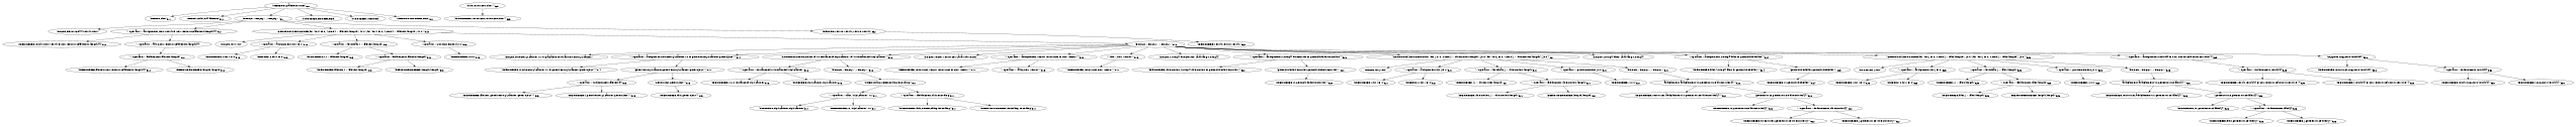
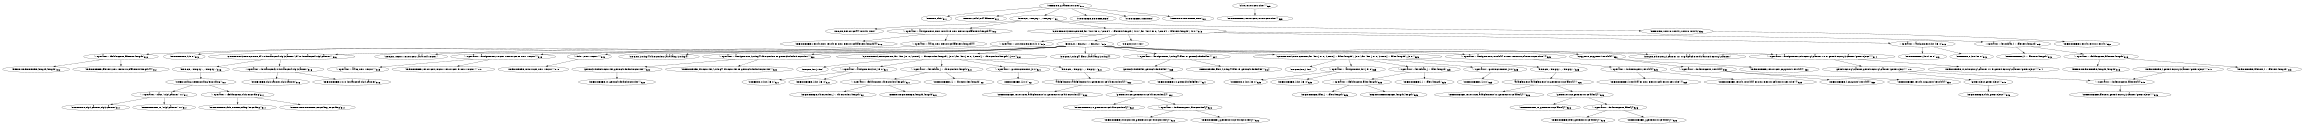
  digraph {
    n1 [label=<(METHOD,grabResources)<SUB>911</SUB>>]
    n2 [label=<(PARAM,this)<SUB>911</SUB>>]
    n3 [label=<(PARAM,FileSet[] filesets)<SUB>911</SUB>>]
    n4 [label=<(BLOCK,&lt;empty&gt;,&lt;empty&gt;)<SUB>911</SUB>>]
    n5 [label=<(MODIFIER,PROTECTED)>]
    n6 [label=<(MODIFIER,VIRTUAL)>]
    n7 [label=<(METHOD_RETURN,ANY)<SUB>911</SUB>>]
    n8 [label=<(LOCAL,Resource[][] result: ANY)>]
    n9 [label=<(&lt;operator&gt;.assignment,ANY result = new Resource[filesets.length][])<SUB>912</SUB>>]
    n10 [label=<(CONTROL_STRUCTURE,for (int i = 0; Some(i &lt; filesets.length); i++),for (int i = 0; Some(i &lt; filesets.length); i++))<SUB>913</SUB>>]
    n11 [label=<(RETURN,return result;,return result;)<SUB>932</SUB>>]
    n12 [label=<(IDENTIFIER,result,ANY result = new Resource[filesets.length][])<SUB>912</SUB>>]
    n13 [label=<(&lt;operator&gt;.alloc,new Resource[filesets.length][])>]
    n14 [label=<(LOCAL,int i: int)>]
    n15 [label=<(&lt;operator&gt;.assignment,int i = 0)<SUB>913</SUB>>]
    n16 [label=<(&lt;operator&gt;.lessThan,i &lt; filesets.length)<SUB>913</SUB>>]
    n17 [label=<(&lt;operator&gt;.postIncrement,i++)<SUB>913</SUB>>]
    n18 [label=<(BLOCK,&lt;empty&gt;,&lt;empty&gt;)<SUB>913</SUB>>]
    n19 [label=<(IDENTIFIER,result,return result;)<SUB>932</SUB>>]
    n20 [label=<(&lt;operator&gt;.fieldAccess,filesets.length)<SUB>912</SUB>>]
    n21 [label=<(IDENTIFIER,filesets,new Resource[filesets.length][])<SUB>912</SUB>>]
    n22 [label=<(FIELD_IDENTIFIER,length,length)<SUB>912</SUB>>]
    n23 [label=<(IDENTIFIER,i,int i = 0)<SUB>913</SUB>>]
    n24 [label=<(LITERAL,0,int i = 0)<SUB>913</SUB>>]
    n25 [label=<(IDENTIFIER,i,i &lt; filesets.length)<SUB>913</SUB>>]
    n26 [label=<(&lt;operator&gt;.fieldAccess,filesets.length)<SUB>913</SUB>>]
    n27 [label=<(IDENTIFIER,i,i++)<SUB>913</SUB>>]
    n28 [label=<(LOCAL,DirectoryScanner rs: org.apache.tools.ant.DirectoryScanner)>]
    n29 [label=<(&lt;operator&gt;.assignment,DirectoryScanner rs = getDirectoryScanner(getProject()))<SUB>914</SUB>>]
    n30 [label=<(CONTROL_STRUCTURE,if (rs instanceof ZipScanner),if (rs instanceof ZipScanner))<SUB>916</SUB>>]
    n31 [label=<(LOCAL,Vector resources: java.util.Vector)>]
    n32 [label=<(&lt;operator&gt;.assignment,Vector resources = new Vector())<SUB>919</SUB>>]
    n33 [label=<(&lt;init&gt;,new Vector())<SUB>919</SUB>>]
    n34 [label=<(LOCAL,String[] directories: java.lang.String[])>]
    n35 [label=<(&lt;operator&gt;.assignment,String[] directories = getIncludedDirectories())<SUB>920</SUB>>]
    n36 [label=<(CONTROL_STRUCTURE,for (int j = 0; Some(j &lt; directories.length); j++),for (int j = 0; Some(j &lt; directories.length); j++))<SUB>921</SUB>>]
    n37 [label=<(LOCAL,String[] files: java.lang.String[])>]
    n38 [label=<(&lt;operator&gt;.assignment,String[] files = getIncludedFiles())<SUB>924</SUB>>]
    n39 [label=<(CONTROL_STRUCTURE,for (int j = 0; Some(j &lt; files.length); j++),for (int j = 0; Some(j &lt; files.length); j++))<SUB>925</SUB>>]
    n40 [label=<(&lt;operator&gt;.assignment,result[i] = new Resource[resources.size()])<SUB>929</SUB>>]
    n41 [label=<(copyInto,copyInto(result[i]))<SUB>930</SUB>>]
    n42 [label=<(IDENTIFIER,filesets,i &lt; filesets.length)<SUB>913</SUB>>]
    n43 [label=<(FIELD_IDENTIFIER,length,length)<SUB>913</SUB>>]
    n44 [label=<(IDENTIFIER,rs,DirectoryScanner rs = getDirectoryScanner(getProject()))<SUB>914</SUB>>]
    n45 [label=<(getDirectoryScanner,getDirectoryScanner(getProject()))<SUB>915</SUB>>]
    n46 [label=<(&lt;operator&gt;.instanceOf,rs instanceof ZipScanner)<SUB>916</SUB>>]
    n47 [label=<(BLOCK,&lt;empty&gt;,&lt;empty&gt;)<SUB>916</SUB>>]
    n48 [label=<(IDENTIFIER,resources,Vector resources = new Vector())<SUB>919</SUB>>]
    n49 [label=<(&lt;operator&gt;.alloc,new Vector())<SUB>919</SUB>>]
    n50 [label=<(IDENTIFIER,resources,new Vector())<SUB>919</SUB>>]
    n51 [label=<(IDENTIFIER,directories,String[] directories = getIncludedDirectories())<SUB>920</SUB>>]
    n52 [label=<(getIncludedDirectories,getIncludedDirectories())<SUB>920</SUB>>]
    n53 [label=<(LOCAL,int j: int)>]
    n54 [label=<(&lt;operator&gt;.assignment,int j = 0)<SUB>921</SUB>>]
    n55 [label=<(&lt;operator&gt;.lessThan,j &lt; directories.length)<SUB>921</SUB>>]
    n56 [label=<(&lt;operator&gt;.postIncrement,j++)<SUB>921</SUB>>]
    n57 [label=<(BLOCK,&lt;empty&gt;,&lt;empty&gt;)<SUB>921</SUB>>]
    n58 [label=<(IDENTIFIER,files,String[] files = getIncludedFiles())<SUB>924</SUB>>]
    n59 [label=<(getIncludedFiles,getIncludedFiles())<SUB>925</SUB>>]
    n60 [label=<(LOCAL,int j: int)>]
    n61 [label=<(&lt;operator&gt;.assignment,int j = 0)<SUB>925</SUB>>]
    n62 [label=<(&lt;operator&gt;.lessThan,j &lt; files.length)<SUB>925</SUB>>]
    n63 [label=<(&lt;operator&gt;.postIncrement,j++)<SUB>925</SUB>>]
    n64 [label=<(BLOCK,&lt;empty&gt;,&lt;empty&gt;)<SUB>925</SUB>>]
    n65 [label=<(&lt;operator&gt;.indexAccess,result[i])<SUB>929</SUB>>]
    n66 [label=<(IDENTIFIER,resources,copyInto(result[i]))<SUB>930</SUB>>]
    n67 [label=<(&lt;operator&gt;.indexAccess,result[i])<SUB>930</SUB>>]
    n68 [label=<(&lt;operator&gt;.indexAccess,filesets[i])<SUB>915</SUB>>]
    n69 [label=<(getProject,getProject())<SUB>915</SUB>>]
    n70 [label=<(IDENTIFIER,filesets,getDirectoryScanner(getProject()))<SUB>915</SUB>>]
    n71 [label=<(IDENTIFIER,i,getDirectoryScanner(getProject()))<SUB>915</SUB>>]
    n72 [label=<(IDENTIFIER,this,getProject())<SUB>915</SUB>>]
    n73 [label=<(IDENTIFIER,rs,rs instanceof ZipScanner)<SUB>916</SUB>>]
    n74 [label=<(TYPE_REF,ZipScanner,ZipScanner)<SUB>916</SUB>>]
    n75 [label=<(setEncoding,setEncoding(encoding))<SUB>917</SUB>>]
    n76 [label=<(&lt;operator&gt;.cast,(ZipScanner) rs)<SUB>917</SUB>>]
    n77 [label=<(&lt;operator&gt;.fieldAccess,this.encoding)<SUB>917</SUB>>]
    n78 [label=<(TYPE_REF,ZipScanner,ZipScanner)<SUB>917</SUB>>]
    n79 [label=<(IDENTIFIER,rs,(ZipScanner) rs)<SUB>917</SUB>>]
    n80 [label=<(IDENTIFIER,this,setEncoding(encoding))<SUB>917</SUB>>]
    n81 [label=<(FIELD_IDENTIFIER,encoding,encoding)<SUB>917</SUB>>]
    n82 [label=<(IDENTIFIER,rs,getIncludedDirectories())<SUB>920</SUB>>]
    n83 [label=<(IDENTIFIER,j,int j = 0)<SUB>921</SUB>>]
    n84 [label=<(LITERAL,0,int j = 0)<SUB>921</SUB>>]
    n85 [label=<(IDENTIFIER,j,j &lt; directories.length)<SUB>921</SUB>>]
    n86 [label=<(&lt;operator&gt;.fieldAccess,directories.length)<SUB>921</SUB>>]
    n87 [label=<(IDENTIFIER,j,j++)<SUB>921</SUB>>]
    n88 [label=<(addElement,addElement(rs.getResource(directories[j])))<SUB>922</SUB>>]
    n89 [label=<(IDENTIFIER,directories,j &lt; directories.length)<SUB>921</SUB>>]
    n90 [label=<(FIELD_IDENTIFIER,length,length)<SUB>921</SUB>>]
    n91 [label=<(IDENTIFIER,resources,addElement(rs.getResource(directories[j])))<SUB>922</SUB>>]
    n92 [label=<(getResource,getResource(directories[j]))<SUB>922</SUB>>]
    n93 [label=<(IDENTIFIER,rs,getResource(directories[j]))<SUB>922</SUB>>]
    n94 [label=<(&lt;operator&gt;.indexAccess,directories[j])<SUB>922</SUB>>]
    n95 [label=<(IDENTIFIER,directories,getResource(directories[j]))<SUB>922</SUB>>]
    n96 [label=<(IDENTIFIER,j,getResource(directories[j]))<SUB>922</SUB>>]
    n97 [label=<(IDENTIFIER,rs,getIncludedFiles())<SUB>924</SUB>>]
    n98 [label=<(IDENTIFIER,j,int j = 0)<SUB>925</SUB>>]
    n99 [label=<(LITERAL,0,int j = 0)<SUB>925</SUB>>]
    n100 [label=<(IDENTIFIER,j,j &lt; files.length)<SUB>925</SUB>>]
    n101 [label=<(&lt;operator&gt;.fieldAccess,files.length)<SUB>925</SUB>>]
    n102 [label=<(IDENTIFIER,j,j++)<SUB>925</SUB>>]
    n103 [label=<(addElement,addElement(rs.getResource(files[j])))<SUB>926</SUB>>]
    n104 [label=<(IDENTIFIER,files,j &lt; files.length)<SUB>925</SUB>>]
    n105 [label=<(FIELD_IDENTIFIER,length,length)<SUB>925</SUB>>]
    n106 [label=<(IDENTIFIER,resources,addElement(rs.getResource(files[j])))<SUB>926</SUB>>]
    n107 [label=<(getResource,getResource(files[j]))<SUB>926</SUB>>]
    n108 [label=<(IDENTIFIER,rs,getResource(files[j]))<SUB>926</SUB>>]
    n109 [label=<(&lt;operator&gt;.indexAccess,files[j])<SUB>926</SUB>>]
    n110 [label=<(IDENTIFIER,files,getResource(files[j]))<SUB>926</SUB>>]
    n111 [label=<(IDENTIFIER,j,getResource(files[j]))<SUB>926</SUB>>]
    n112 [label=<(IDENTIFIER,result,result[i] = new Resource[resources.size()])<SUB>929</SUB>>]
    n113 [label=<(IDENTIFIER,i,result[i] = new Resource[resources.size()])<SUB>929</SUB>>]
    n114 [label=<(size,resources.size())<SUB>929</SUB>>]
    n115 [label=<(IDENTIFIER,resources,resources.size())<SUB>929</SUB>>]
    n116 [label=<(IDENTIFIER,result,copyInto(result[i]))<SUB>930</SUB>>]
    n117 [label=<(IDENTIFIER,i,copyInto(result[i]))<SUB>930</SUB>>]
    n1 -> n2
    n1 -> n3
    n1 -> n4
    n1 -> n5
    n1 -> n6
    n1 -> n7
    n4 -> n8
    n4 -> n9
    n4 -> n10
    n4 -> n11
    n9 -> n12
    n9 -> n13
    n10 -> n14
    n10 -> n15
    n10 -> n16
    n10 -> n17
    n10 -> n18
    n11 -> n19
    n13 -> n20
    n15 -> n23
    n15 -> n24
    n16 -> n25
    n16 -> n26
    n17 -> n27
    n18 -> n28
    n18 -> n29
    n18 -> n30
    n18 -> n31
    n18 -> n32
    n18 -> n33
    n18 -> n34
    n18 -> n35
    n18 -> n36
    n18 -> n37
    n18 -> n38
    n18 -> n39
    n18 -> n40
    n18 -> n41
    n20 -> n21
    n20 -> n22
    n26 -> n42
    n26 -> n43
    n29 -> n44
    n29 -> n45
    n30 -> n46
    n30 -> n47
    n32 -> n48
    n32 -> n49
    n33 -> n50
    n35 -> n51
    n35 -> n52
    n36 -> n53
    n36 -> n54
    n36 -> n55
    n36 -> n56
    n36 -> n57
    n38 -> n58
    n38 -> n59
    n39 -> n60
    n39 -> n61
    n39 -> n62
    n39 -> n63
    n39 -> n64
    n40 -> n65
    n41 -> n66
    n41 -> n67
    n45 -> n68
    n45 -> n69
    n46 -> n73
    n46 -> n74
    n47 -> n75
    n52 -> n82
    n54 -> n83
    n54 -> n84
    n55 -> n85
    n55 -> n86
    n56 -> n87
    n57 -> n88
    n59 -> n97
    n61 -> n98
    n61 -> n99
    n62 -> n100
    n62 -> n101
    n63 -> n102
    n64 -> n103
    n65 -> n112
    n65 -> n113
    n67 -> n116
    n67 -> n117
    n68 -> n70
-   n68 -> n71
+   n71 -> n68
    n69 -> n72
    n75 -> n76
    n75 -> n77
    n76 -> n78
    n76 -> n79
    n77 -> n80
    n77 -> n81
    n86 -> n89
    n86 -> n90
    n88 -> n91
    n88 -> n92
    n92 -> n93
    n92 -> n94
    n94 -> n95
    n94 -> n96
    n101 -> n104
    n101 -> n105
    n103 -> n106
    n103 -> n107
    n107 -> n108
    n107 -> n109
    n109 -> n110
    n109 -> n111
    n114 -> n115
  }
